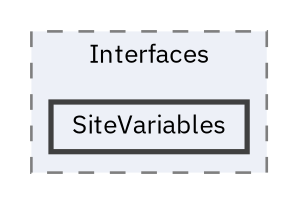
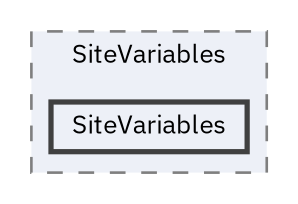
  digraph {
    compound=true
    fontname="IBM Plex Sans"
    n1 [color=grey25 fillcolor="#edf0f7" fontname="IBM Plex Sans" fontsize=10 height=0.2 label=SiteVariables shape=box style="filled,bold" width=0.4]
    subgraph cluster_1 {
      bgcolor="#edf0f7"
      fontsize=10
-     label=Interfaces
+     label=SiteVariables
      pencolor=grey50
      style="filled,dashed"
      n1
    }
  }
